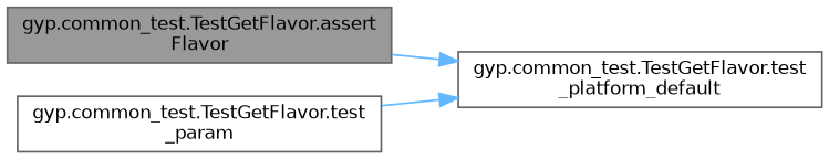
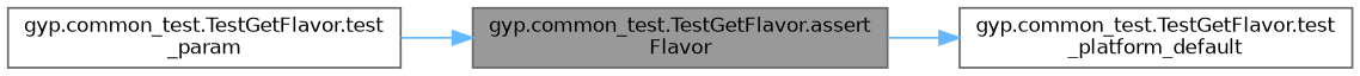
  digraph {
    rankdir=RL
    node [color=grey40 fillcolor=white fontname=Helvetica fontsize=10 shape=box style=filled]
    edge [color=steelblue1 dir=back fontname=Helvetica fontsize=10 labelfontname=Helvetica labelfontsize=10 style=solid]
    n1 [color=gray40 fillcolor=grey60 fontcolor=black height=0.2 label="gyp.common_test.TestGetFlavor.assert\lFlavor" width=0.4]
    n2 [height=0.2 label="gyp.common_test.TestGetFlavor.test\l_param" width=0.4]
    n3 [height=0.2 label="gyp.common_test.TestGetFlavor.test\l_platform_default" width=0.4]
-   n3 -> n2
+   n1 -> n2
    n3 -> n1
  }
